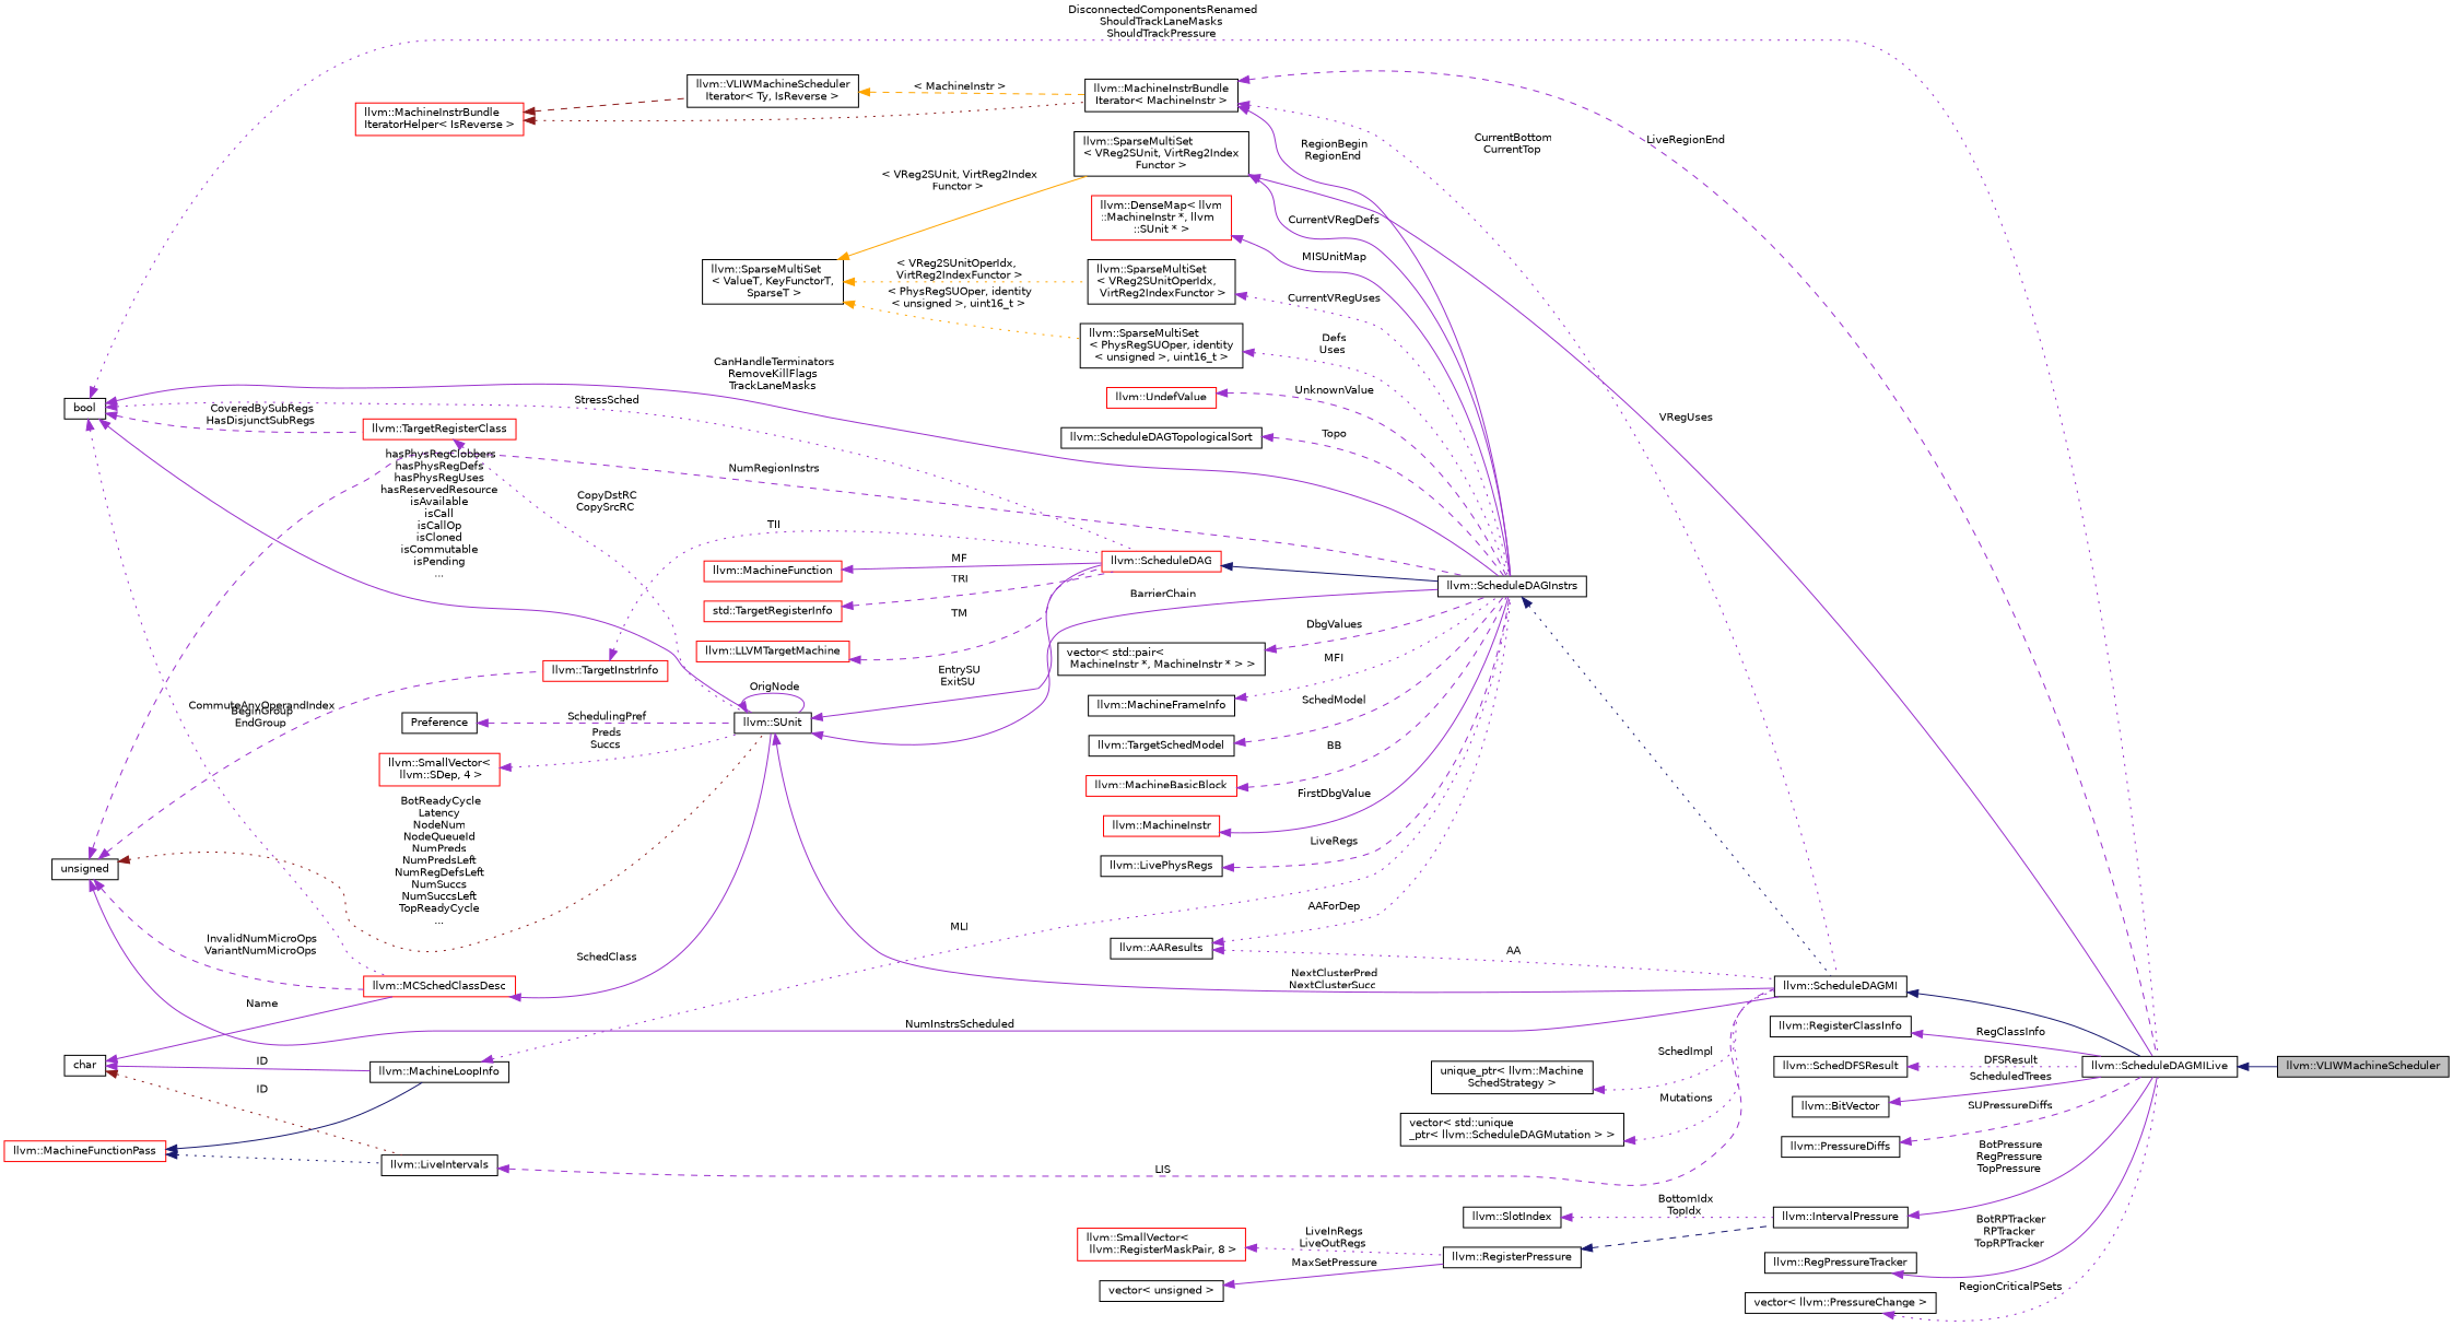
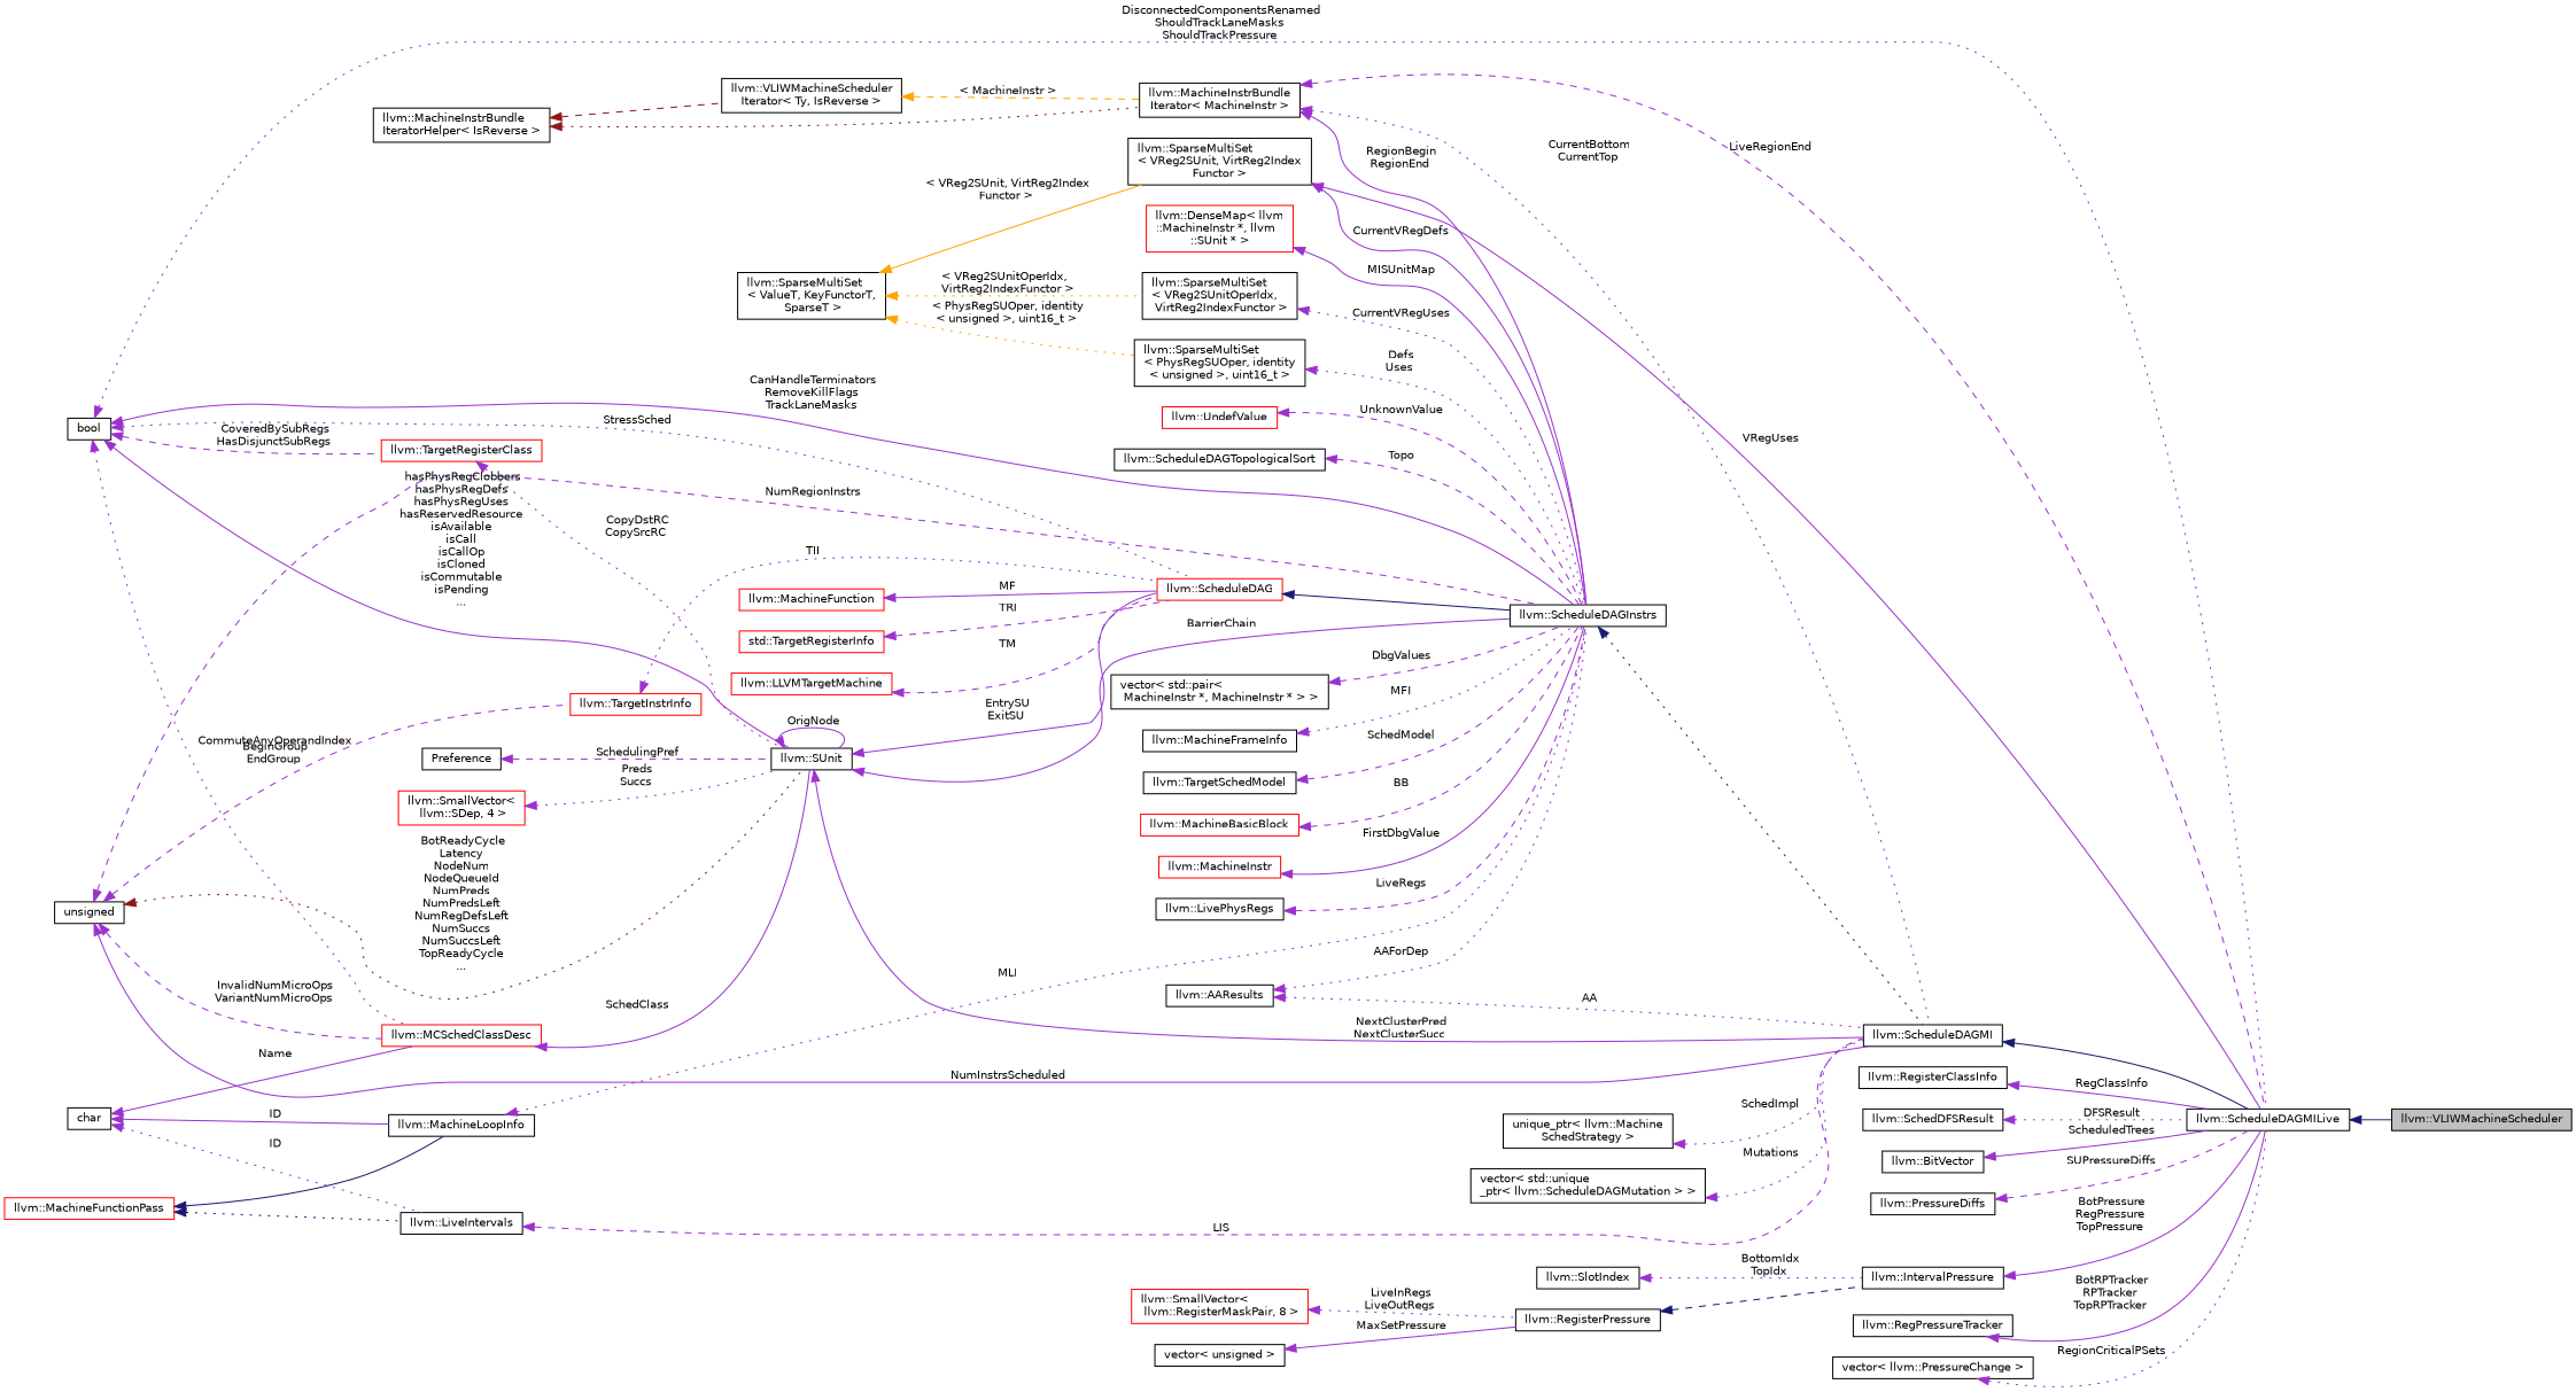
  digraph {
    rankdir=LR
    node [color=black fontname=Helvetica fontsize=10 shape=box]
    edge [color=darkorchid3 dir=back fontname=Helvetica fontsize=10 labelfontname=Helvetica labelfontsize=10 style=solid]
    n1 [fillcolor=grey75 fontcolor=black height=0.2 label="llvm::VLIWMachineScheduler" style=filled width=0.4]
    n2 [height=0.2 label="llvm::ScheduleDAGMILive" width=0.4]
    n3 [height=0.2 label="llvm::ScheduleDAGMI" width=0.4]
    n4 [height=0.2 label="llvm::ScheduleDAGInstrs" width=0.4]
    n5 [color=red height=0.2 label="llvm::ScheduleDAG" width=0.4]
    n6 [color=red height=0.2 label="llvm::LLVMTargetMachine" width=0.4]
    n7 [color=red height=0.2 label="llvm::TargetInstrInfo" width=0.4]
    n8 [height=0.2 label=unsigned width=0.4]
    n9 [height=0.2 label="llvm::SUnit" width=0.4]
    n10 [color=red height=0.2 label="llvm::MCSchedClassDesc" width=0.4]
    n11 [color=red height=0.2 label="std::TargetRegisterInfo" width=0.4]
    n12 [color=red height=0.2 label="llvm::MachineFunction" width=0.4]
    n13 [height=0.2 label=char width=0.4]
    n14 [height=0.2 label="llvm::MachineLoopInfo" width=0.4]
    n15 [height=0.2 label="llvm::LiveIntervals" width=0.4]
    n16 [height=0.2 label=bool width=0.4]
    n17 [color=red height=0.2 label="llvm::TargetRegisterClass" width=0.4]
    n18 [color=red height=0.2 label="llvm::SmallVector\<\l llvm::SDep, 4 \>" width=0.4]
    n19 [height=0.2 label=Preference width=0.4]
    n20 [color=red height=0.2 label="llvm::MachineFunctionPass" width=0.4]
    n21 [height=0.2 label="llvm::MachineFrameInfo" width=0.4]
    n22 [height=0.2 label="llvm::TargetSchedModel" width=0.4]
    n23 [color=red height=0.2 label="llvm::MachineBasicBlock" width=0.4]
    n24 [height=0.2 label="llvm::MachineInstrBundle\lIterator\< MachineInstr \>" width=0.4]
-   n25 [color=red height=0.2 label="llvm::MachineInstrBundle\lIteratorHelper\< IsReverse \>" width=0.4]
+   n25 [height=0.2 label="llvm::MachineInstrBundle\lIteratorHelper\< IsReverse \>" width=0.4]
    n26 [height=0.2 label="llvm::VLIWMachineScheduler\lIterator\< Ty, IsReverse \>" width=0.4]
    n27 [color=red height=0.2 label="llvm::DenseMap\< llvm\l::MachineInstr *, llvm\l::SUnit * \>" width=0.4]
    n28 [height=0.2 label="llvm::SparseMultiSet\l\< PhysRegSUOper, identity\l\< unsigned \>, uint16_t \>" width=0.4]
    n29 [height=0.2 label="llvm::SparseMultiSet\l\< ValueT, KeyFunctorT,\l SparseT \>" width=0.4]
    n30 [height=0.2 label="llvm::SparseMultiSet\l\< VReg2SUnit, VirtReg2Index\lFunctor \>" width=0.4]
    n31 [height=0.2 label="llvm::SparseMultiSet\l\< VReg2SUnitOperIdx,\l VirtReg2IndexFunctor \>" width=0.4]
    n32 [height=0.2 label="llvm::AAResults" width=0.4]
    n33 [color=red height=0.2 label="llvm::UndefValue" width=0.4]
    n34 [height=0.2 label="llvm::ScheduleDAGTopologicalSort" width=0.4]
    n35 [height=0.2 label="vector\< std::pair\<\l MachineInstr *, MachineInstr * \> \>" width=0.4]
    n36 [color=red height=0.2 label="llvm::MachineInstr" width=0.4]
    n37 [height=0.2 label="llvm::LivePhysRegs" width=0.4]
    n38 [height=0.2 label="unique_ptr\< llvm::Machine\lSchedStrategy \>" width=0.4]
    n39 [height=0.2 label="vector\< std::unique\l_ptr\< llvm::ScheduleDAGMutation \> \>" width=0.4]
    n40 [height=0.2 label="llvm::RegisterClassInfo" width=0.4]
    n41 [height=0.2 label="llvm::SchedDFSResult" width=0.4]
    n42 [height=0.2 label="llvm::BitVector" width=0.4]
    n43 [height=0.2 label="llvm::PressureDiffs" width=0.4]
    n44 [height=0.2 label="llvm::IntervalPressure" width=0.4]
    n45 [height=0.2 label="llvm::RegisterPressure" width=0.4]
    n46 [height=0.2 label="vector\< unsigned \>" width=0.4]
    n47 [color=red height=0.2 label="llvm::SmallVector\<\l llvm::RegisterMaskPair, 8 \>" width=0.4]
    n48 [height=0.2 label="llvm::SlotIndex" width=0.4]
    n49 [height=0.2 label="llvm::RegPressureTracker" width=0.4]
    n50 [height=0.2 label="vector\< llvm::PressureChange \>" width=0.4]
    n2 -> n1 [color=midnightblue]
    n3 -> n2 [color=midnightblue]
    n4 -> n3 [color=midnightblue style=dotted]
    n5 -> n4 [color=midnightblue]
    n6 -> n5 [label=" TM" style=dashed]
    n7 -> n5 [label=" TII" style=dotted]
    n8 -> n3 [label=" NumInstrsScheduled"]
    n8 -> n4 [label=" NumRegionInstrs" style=dashed]
    n8 -> n7 [label=" CommuteAnyOperandIndex" style=dashed]
    n8 -> n9 [color=firebrick4 label=" BotReadyCycle\nLatency\nNodeNum\nNodeQueueId\nNumPreds\nNumPredsLeft\nNumRegDefsLeft\nNumSuccs\nNumSuccsLeft\nTopReadyCycle\n..." style=dotted]
    n8 -> n10 [label=" InvalidNumMicroOps\nVariantNumMicroOps" style=dashed]
    n9 -> n3 [label=" NextClusterPred\nNextClusterSucc"]
    n9 -> n4 [label=" BarrierChain"]
    n9 -> n5 [label=" EntrySU\nExitSU"]
    n9 -> n9 [label=" OrigNode"]
    n10 -> n9 [label=" SchedClass"]
    n11 -> n5 [label=" TRI" style=dashed]
    n12 -> n5 [label=" MF"]
    n13 -> n10 [label=" Name"]
    n13 -> n14 [label=" ID"]
-   n13 -> n15 [color=firebrick4 label=" ID" style=dotted]
+   n13 -> n15 [label=" ID" style=dotted]
    n14 -> n4 [label=" MLI" style=dotted]
    n15 -> n3 [label=" LIS" style=dashed]
    n16 -> n2 [label=" DisconnectedComponentsRenamed\nShouldTrackLaneMasks\nShouldTrackPressure" style=dotted]
    n16 -> n4 [label=" CanHandleTerminators\nRemoveKillFlags\nTrackLaneMasks"]
    n16 -> n5 [label=" StressSched" style=dotted]
    n16 -> n9 [label=" hasPhysRegClobbers\nhasPhysRegDefs\nhasPhysRegUses\nhasReservedResource\nisAvailable\nisCall\nisCallOp\nisCloned\nisCommutable\nisPending\n..."]
    n16 -> n10 [label=" BeginGroup\nEndGroup" style=dotted]
    n16 -> n17 [label=" CoveredBySubRegs\nHasDisjunctSubRegs" style=dashed]
    n17 -> n9 [label=" CopyDstRC\nCopySrcRC" style=dotted]
    n18 -> n9 [label=" Preds\nSuccs" style=dotted]
    n19 -> n9 [label=" SchedulingPref" style=dashed]
    n20 -> n14 [color=midnightblue]
    n20 -> n15 [color=midnightblue style=dotted]
    n21 -> n4 [label=" MFI" style=dotted]
    n22 -> n4 [label=" SchedModel" style=dashed]
    n23 -> n4 [label=" BB" style=dashed]
    n24 -> n2 [label=" LiveRegionEnd" style=dashed]
    n24 -> n3 [label=" CurrentBottom\nCurrentTop" style=dotted]
    n24 -> n4 [label=" RegionBegin\nRegionEnd"]
    n25 -> n24 [color=firebrick4 style=dotted]
    n25 -> n26 [color=firebrick4 style=dashed]
    n26 -> n24 [color=orange label=" \< MachineInstr \>" style=dashed]
    n27 -> n4 [label=" MISUnitMap"]
    n28 -> n4 [label=" Defs\nUses" style=dotted]
    n29 -> n28 [color=orange label=" \< PhysRegSUOper, identity\l\< unsigned \>, uint16_t \>" style=dotted]
    n29 -> n30 [color=orange label=" \< VReg2SUnit, VirtReg2Index\lFunctor \>"]
    n29 -> n31 [color=orange label=" \< VReg2SUnitOperIdx,\l VirtReg2IndexFunctor \>" style=dotted]
    n30 -> n2 [label=" VRegUses"]
    n30 -> n4 [label=" CurrentVRegDefs"]
    n31 -> n4 [label=" CurrentVRegUses" style=dotted]
    n32 -> n3 [label=" AA" style=dotted]
    n32 -> n4 [label=" AAForDep" style=dotted]
    n33 -> n4 [label=" UnknownValue" style=dashed]
    n34 -> n4 [label=" Topo" style=dashed]
    n35 -> n4 [label=" DbgValues" style=dashed]
    n36 -> n4 [label=" FirstDbgValue"]
    n37 -> n4 [label=" LiveRegs" style=dashed]
    n38 -> n3 [label=" SchedImpl" style=dotted]
    n39 -> n3 [label=" Mutations" style=dotted]
    n40 -> n2 [label=" RegClassInfo"]
    n41 -> n2 [label=" DFSResult" style=dotted]
    n42 -> n2 [label=" ScheduledTrees"]
    n43 -> n2 [label=" SUPressureDiffs" style=dashed]
    n44 -> n2 [label=" BotPressure\nRegPressure\nTopPressure"]
    n45 -> n44 [color=midnightblue style=dashed]
    n46 -> n45 [label=" MaxSetPressure"]
    n47 -> n45 [label=" LiveInRegs\nLiveOutRegs" style=dotted]
    n48 -> n44 [label=" BottomIdx\nTopIdx" style=dotted]
    n49 -> n2 [label=" BotRPTracker\nRPTracker\nTopRPTracker"]
    n50 -> n2 [label=" RegionCriticalPSets" style=dotted]
  }
